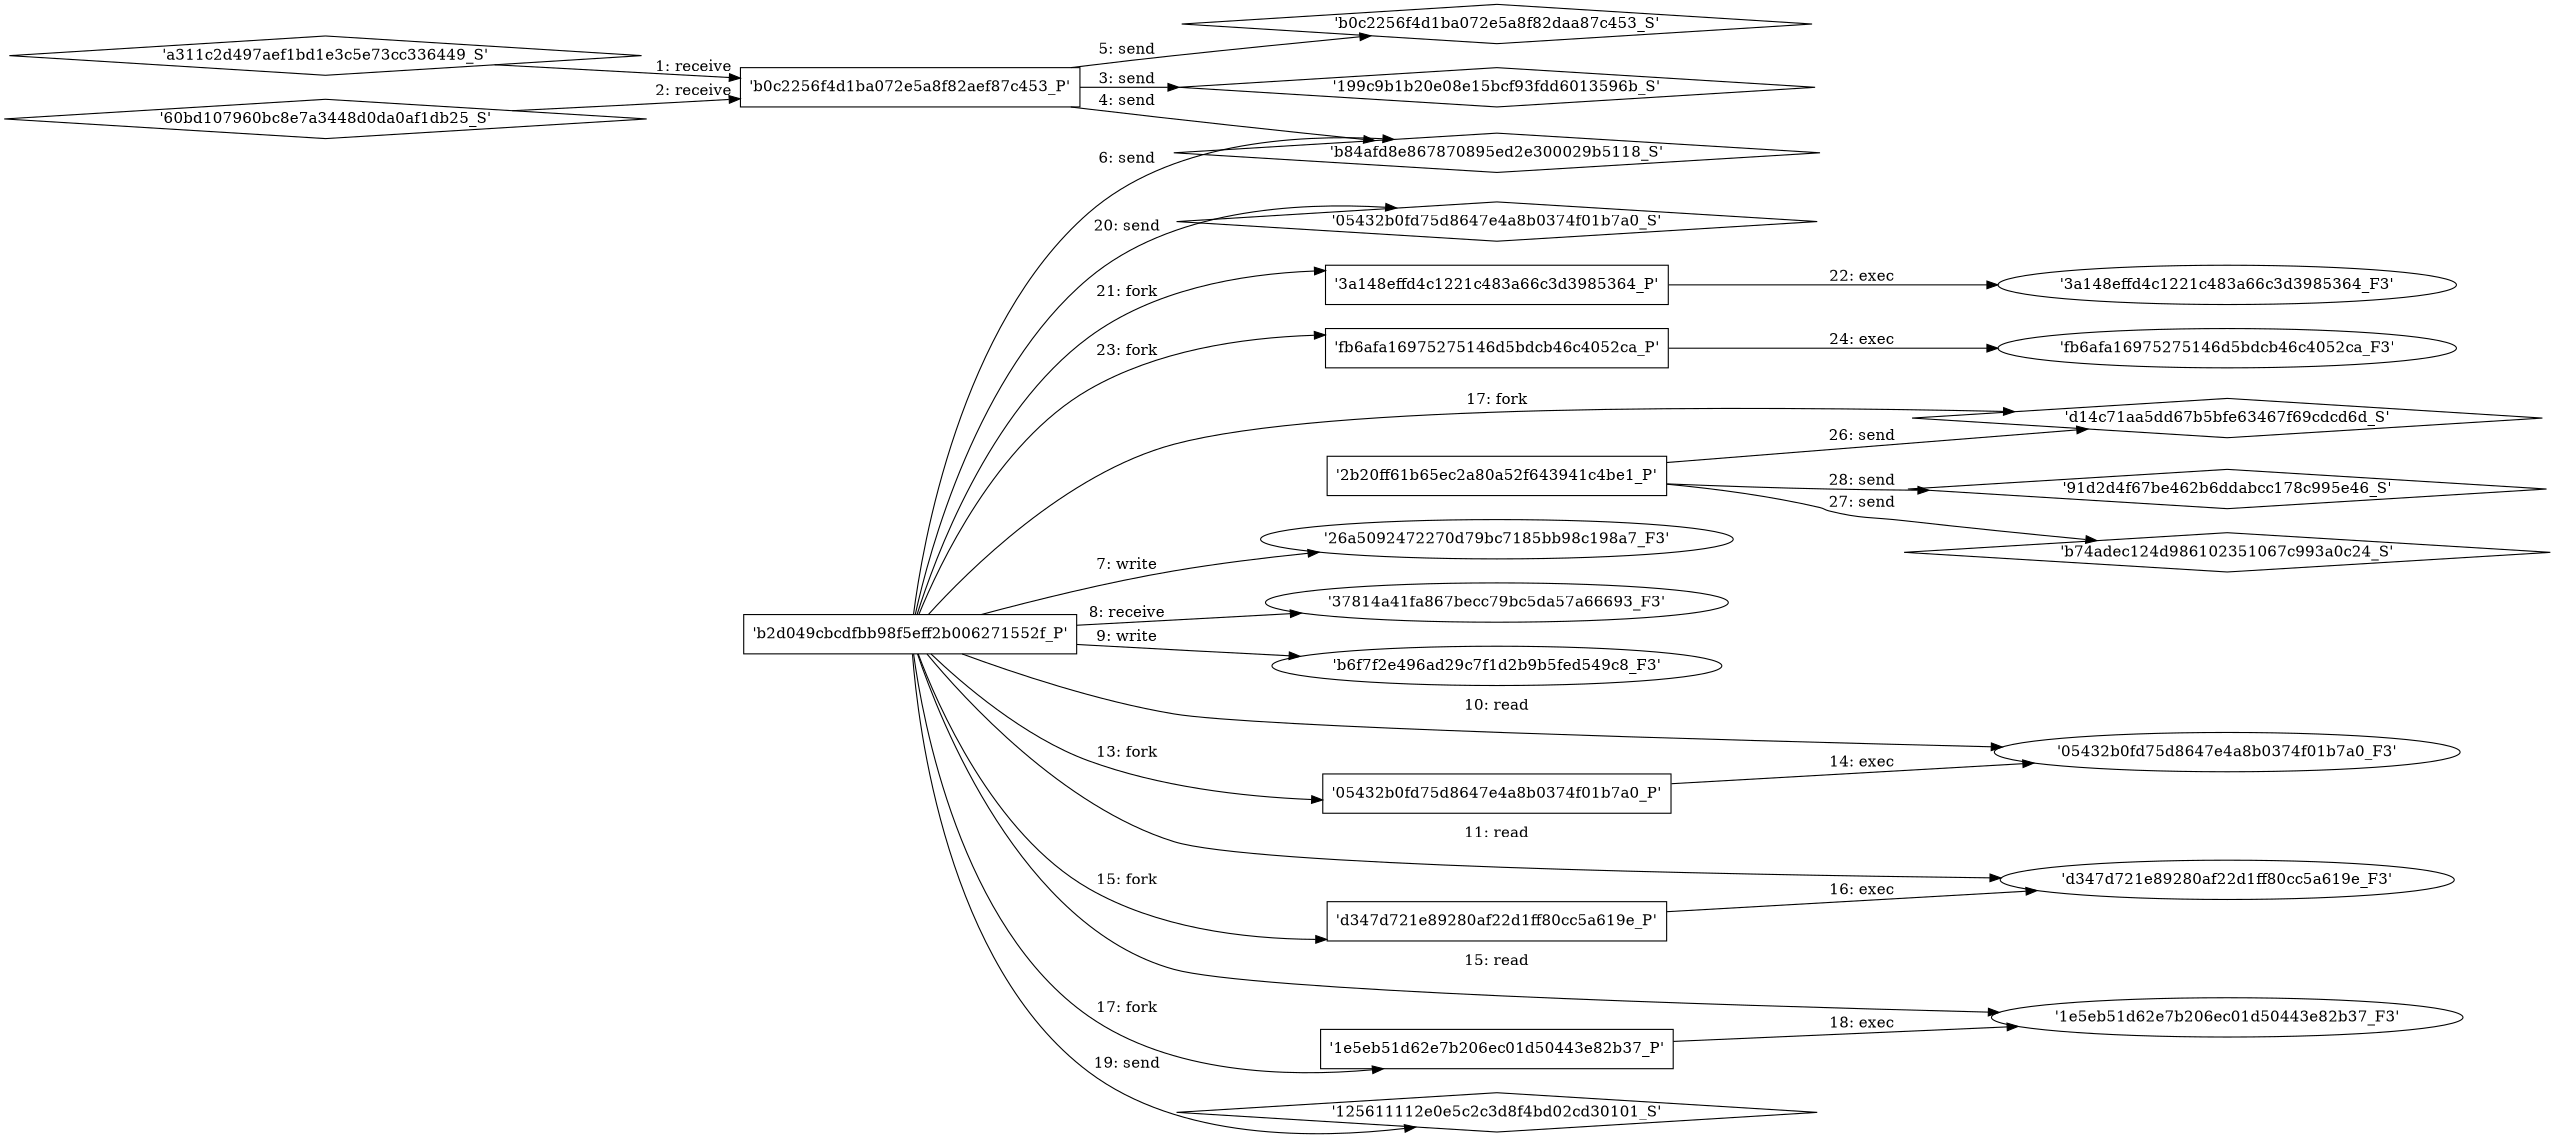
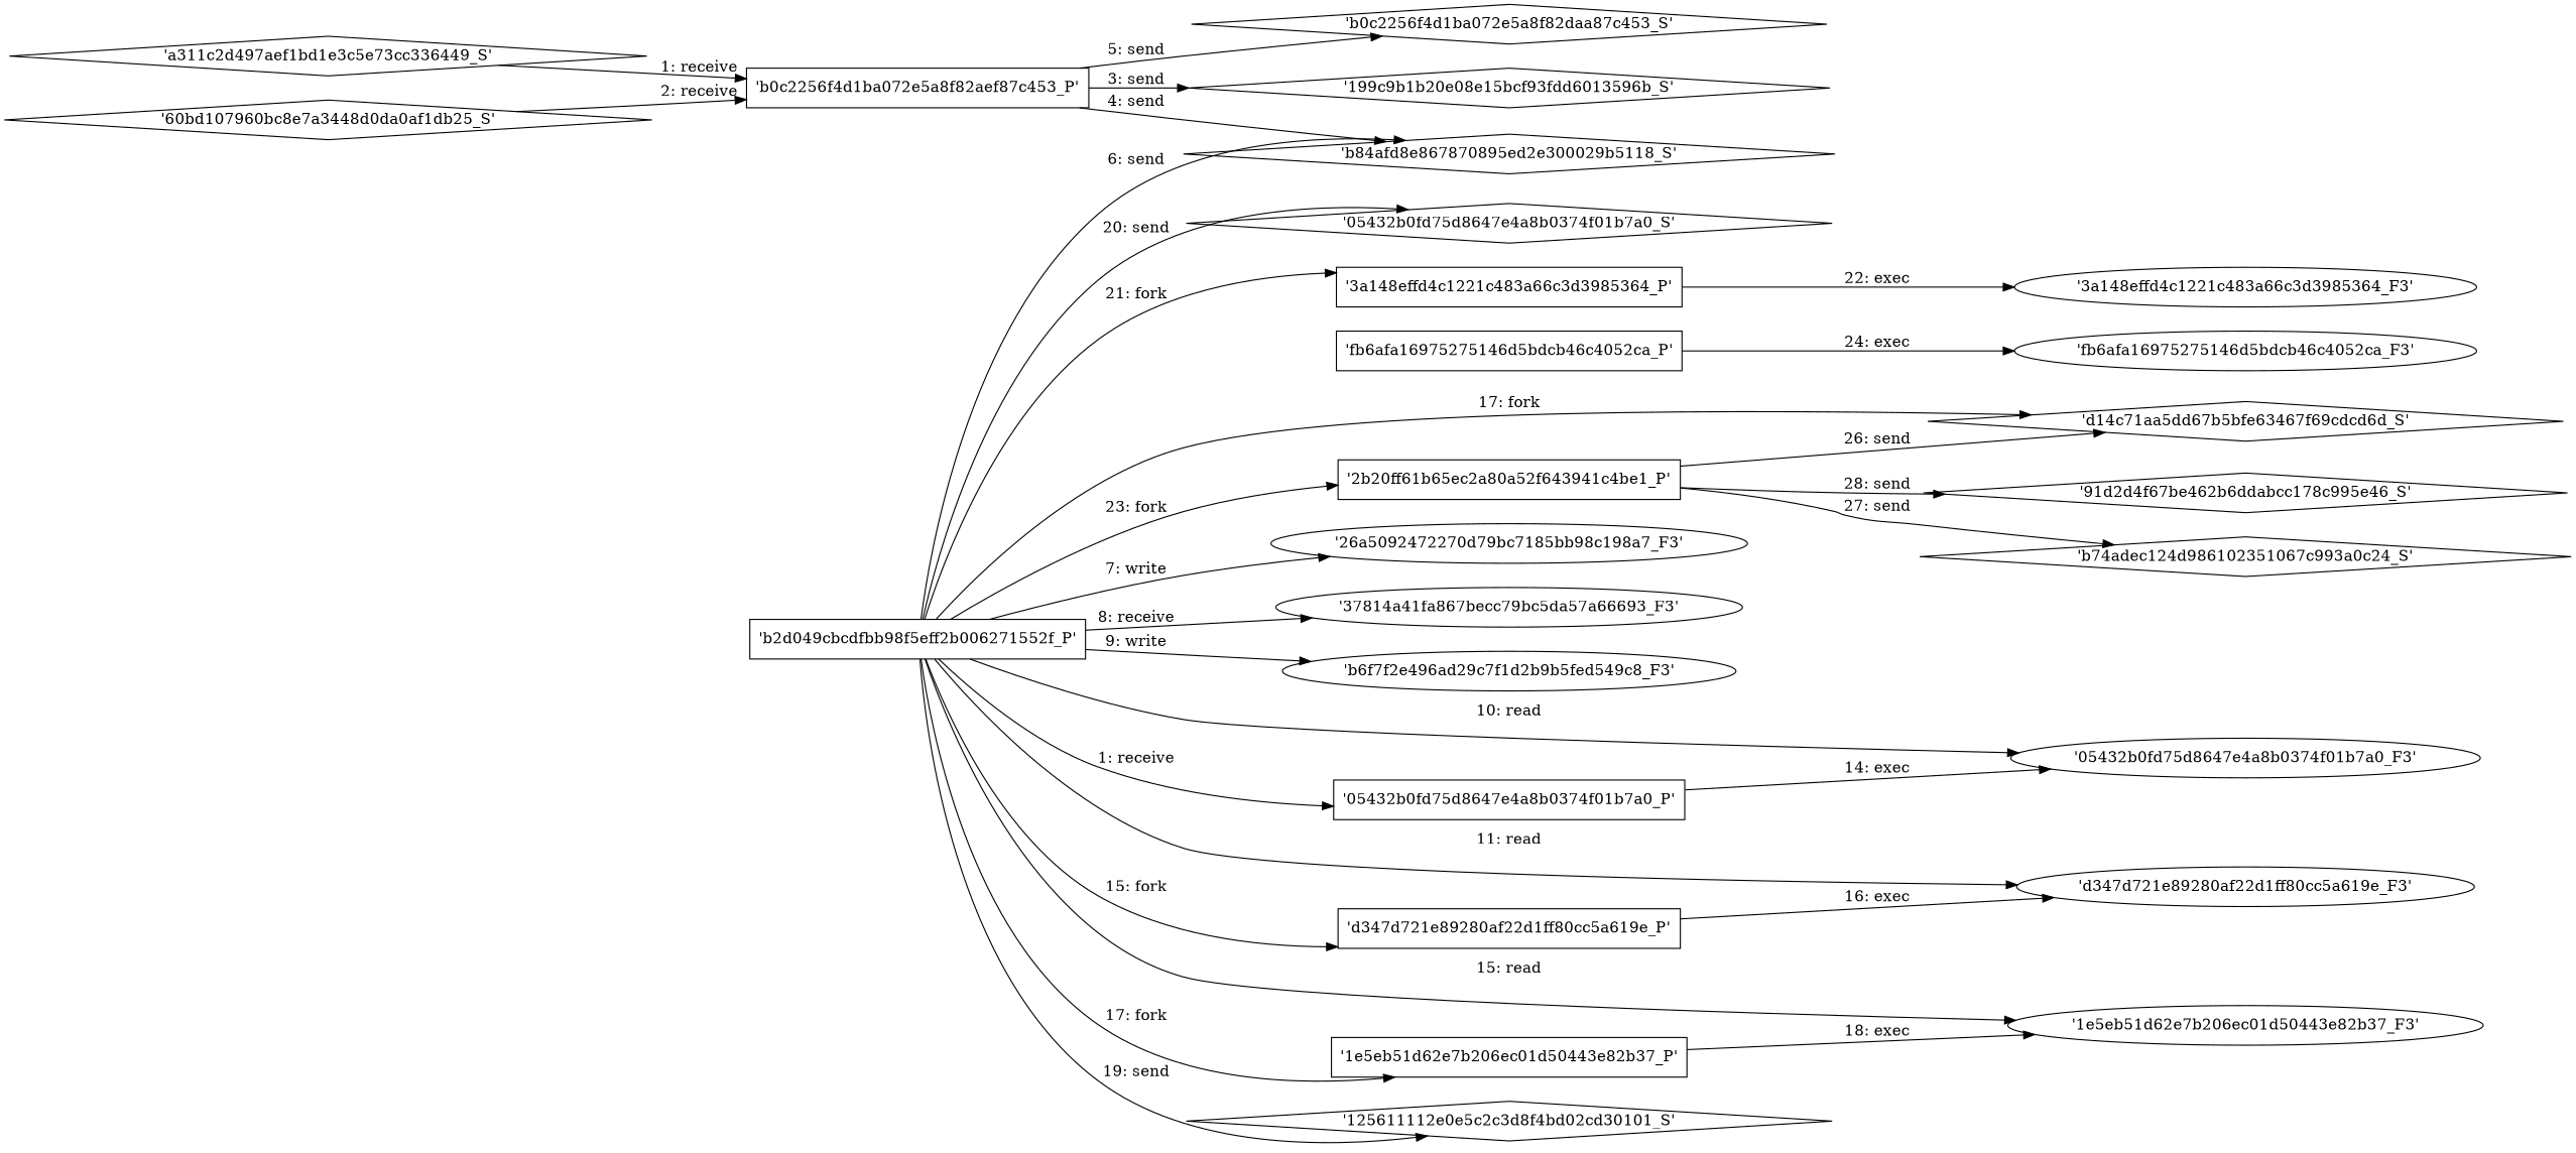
  digraph {
    engine=neato
    fixedsize=false
    fontsize=10
    nodesep=0.3
    rankdir=LR
    ranksep=0
    splines=true
    node [node_type=Socket shape=diamond]
    n1 [label="'b0c2256f4d1ba072e5a8f82aef87c453_P'" node_type=Process shape=box]
    "'199c9b1b20e08e15bcf93fdd6013596b_S'"
    "'b84afd8e867870895ed2e300029b5118_S'"
    "'b0c2256f4d1ba072e5a8f82daa87c453_S'"
    "'a311c2d497aef1bd1e3c5e73cc336449_S'"
    "'60bd107960bc8e7a3448d0da0af1db25_S'"
    "'b2d049cbcdfbb98f5eff2b006271552f_P'" [node_type=Process shape=box]
    "'26a5092472270d79bc7185bb98c198a7_F3'" [node_type=file shape=ellipse]
    "'37814a41fa867becc79bc5da57a66693_F3'" [node_type=file shape=ellipse]
    "'b6f7f2e496ad29c7f1d2b9b5fed549c8_F3'" [node_type=file shape=ellipse]
    "'05432b0fd75d8647e4a8b0374f01b7a0_F3'" [node_type=File shape=ellipse]
    "'d347d721e89280af22d1ff80cc5a619e_F3'" [node_type=File shape=ellipse]
    "'1e5eb51d62e7b206ec01d50443e82b37_F3'" [node_type=File shape=ellipse]
    "'05432b0fd75d8647e4a8b0374f01b7a0_P'" [node_type=Process shape=box]
    "'d347d721e89280af22d1ff80cc5a619e_P'" [node_type=Process shape=box]
    "'1e5eb51d62e7b206ec01d50443e82b37_P'" [node_type=Process shape=box]
    "'125611112e0e5c2c3d8f4bd02cd30101_S'"
    "'05432b0fd75d8647e4a8b0374f01b7a0_S'"
    "'3a148effd4c1221c483a66c3d3985364_P'" [node_type=Process shape=box]
    "'fb6afa16975275146d5bdcb46c4052ca_P'" [node_type=Process shape=box]
    "'d14c71aa5dd67b5bfe63467f69cdcd6d_S'"
    "'3a148effd4c1221c483a66c3d3985364_F3'" [node_type=File shape=ellipse]
    "'fb6afa16975275146d5bdcb46c4052ca_F3'" [node_type=File shape=ellipse]
    "'2b20ff61b65ec2a80a52f643941c4be1_P'" [node_type=Process shape=box]
    "'b74adec124d986102351067c993a0c24_S'"
    "'91d2d4f67be462b6ddabcc178c995e46_S'"
    n1 -> "'199c9b1b20e08e15bcf93fdd6013596b_S'" [label="3: send"]
    n1 -> "'b84afd8e867870895ed2e300029b5118_S'" [label="4: send"]
    n1 -> "'b0c2256f4d1ba072e5a8f82daa87c453_S'" [label="5: send"]
    "'a311c2d497aef1bd1e3c5e73cc336449_S'" -> n1 [label="1: receive"]
    "'60bd107960bc8e7a3448d0da0af1db25_S'" -> n1 [label="2: receive"]
    "'b2d049cbcdfbb98f5eff2b006271552f_P'" -> "'b84afd8e867870895ed2e300029b5118_S'" [label="6: send"]
    "'b2d049cbcdfbb98f5eff2b006271552f_P'" -> "'26a5092472270d79bc7185bb98c198a7_F3'" [label="7: write"]
    "'b2d049cbcdfbb98f5eff2b006271552f_P'" -> "'37814a41fa867becc79bc5da57a66693_F3'" [label="8: receive"]
    "'b2d049cbcdfbb98f5eff2b006271552f_P'" -> "'b6f7f2e496ad29c7f1d2b9b5fed549c8_F3'" [label="9: write"]
    "'b2d049cbcdfbb98f5eff2b006271552f_P'" -> "'05432b0fd75d8647e4a8b0374f01b7a0_F3'" [label="10: read"]
    "'b2d049cbcdfbb98f5eff2b006271552f_P'" -> "'d347d721e89280af22d1ff80cc5a619e_F3'" [label="11: read"]
    "'b2d049cbcdfbb98f5eff2b006271552f_P'" -> "'1e5eb51d62e7b206ec01d50443e82b37_F3'" [label="15: read"]
-   "'b2d049cbcdfbb98f5eff2b006271552f_P'" -> "'05432b0fd75d8647e4a8b0374f01b7a0_P'" [label="13: fork"]
+   "'b2d049cbcdfbb98f5eff2b006271552f_P'" -> "'05432b0fd75d8647e4a8b0374f01b7a0_P'" [label="1: receive"]
    "'b2d049cbcdfbb98f5eff2b006271552f_P'" -> "'d347d721e89280af22d1ff80cc5a619e_P'" [label="15: fork"]
    "'b2d049cbcdfbb98f5eff2b006271552f_P'" -> "'1e5eb51d62e7b206ec01d50443e82b37_P'" [label="17: fork"]
    "'b2d049cbcdfbb98f5eff2b006271552f_P'" -> "'125611112e0e5c2c3d8f4bd02cd30101_S'" [label="19: send"]
    "'b2d049cbcdfbb98f5eff2b006271552f_P'" -> "'05432b0fd75d8647e4a8b0374f01b7a0_S'" [label="20: send"]
    "'b2d049cbcdfbb98f5eff2b006271552f_P'" -> "'3a148effd4c1221c483a66c3d3985364_P'" [label="21: fork"]
-   "'b2d049cbcdfbb98f5eff2b006271552f_P'" -> "'fb6afa16975275146d5bdcb46c4052ca_P'" [label="23: fork"]
+   "'b2d049cbcdfbb98f5eff2b006271552f_P'" -> "'2b20ff61b65ec2a80a52f643941c4be1_P'" [label="23: fork"]
    "'b2d049cbcdfbb98f5eff2b006271552f_P'" -> "'d14c71aa5dd67b5bfe63467f69cdcd6d_S'" [label="17: fork"]
    "'05432b0fd75d8647e4a8b0374f01b7a0_P'" -> "'05432b0fd75d8647e4a8b0374f01b7a0_F3'" [label="14: exec"]
    "'d347d721e89280af22d1ff80cc5a619e_P'" -> "'d347d721e89280af22d1ff80cc5a619e_F3'" [label="16: exec"]
    "'1e5eb51d62e7b206ec01d50443e82b37_P'" -> "'1e5eb51d62e7b206ec01d50443e82b37_F3'" [label="18: exec"]
    "'3a148effd4c1221c483a66c3d3985364_P'" -> "'3a148effd4c1221c483a66c3d3985364_F3'" [label="22: exec"]
    "'fb6afa16975275146d5bdcb46c4052ca_P'" -> "'fb6afa16975275146d5bdcb46c4052ca_F3'" [label="24: exec"]
    "'2b20ff61b65ec2a80a52f643941c4be1_P'" -> "'d14c71aa5dd67b5bfe63467f69cdcd6d_S'" [label="26: send"]
    "'2b20ff61b65ec2a80a52f643941c4be1_P'" -> "'b74adec124d986102351067c993a0c24_S'" [label="27: send"]
    "'2b20ff61b65ec2a80a52f643941c4be1_P'" -> "'91d2d4f67be462b6ddabcc178c995e46_S'" [label="28: send"]
  }
